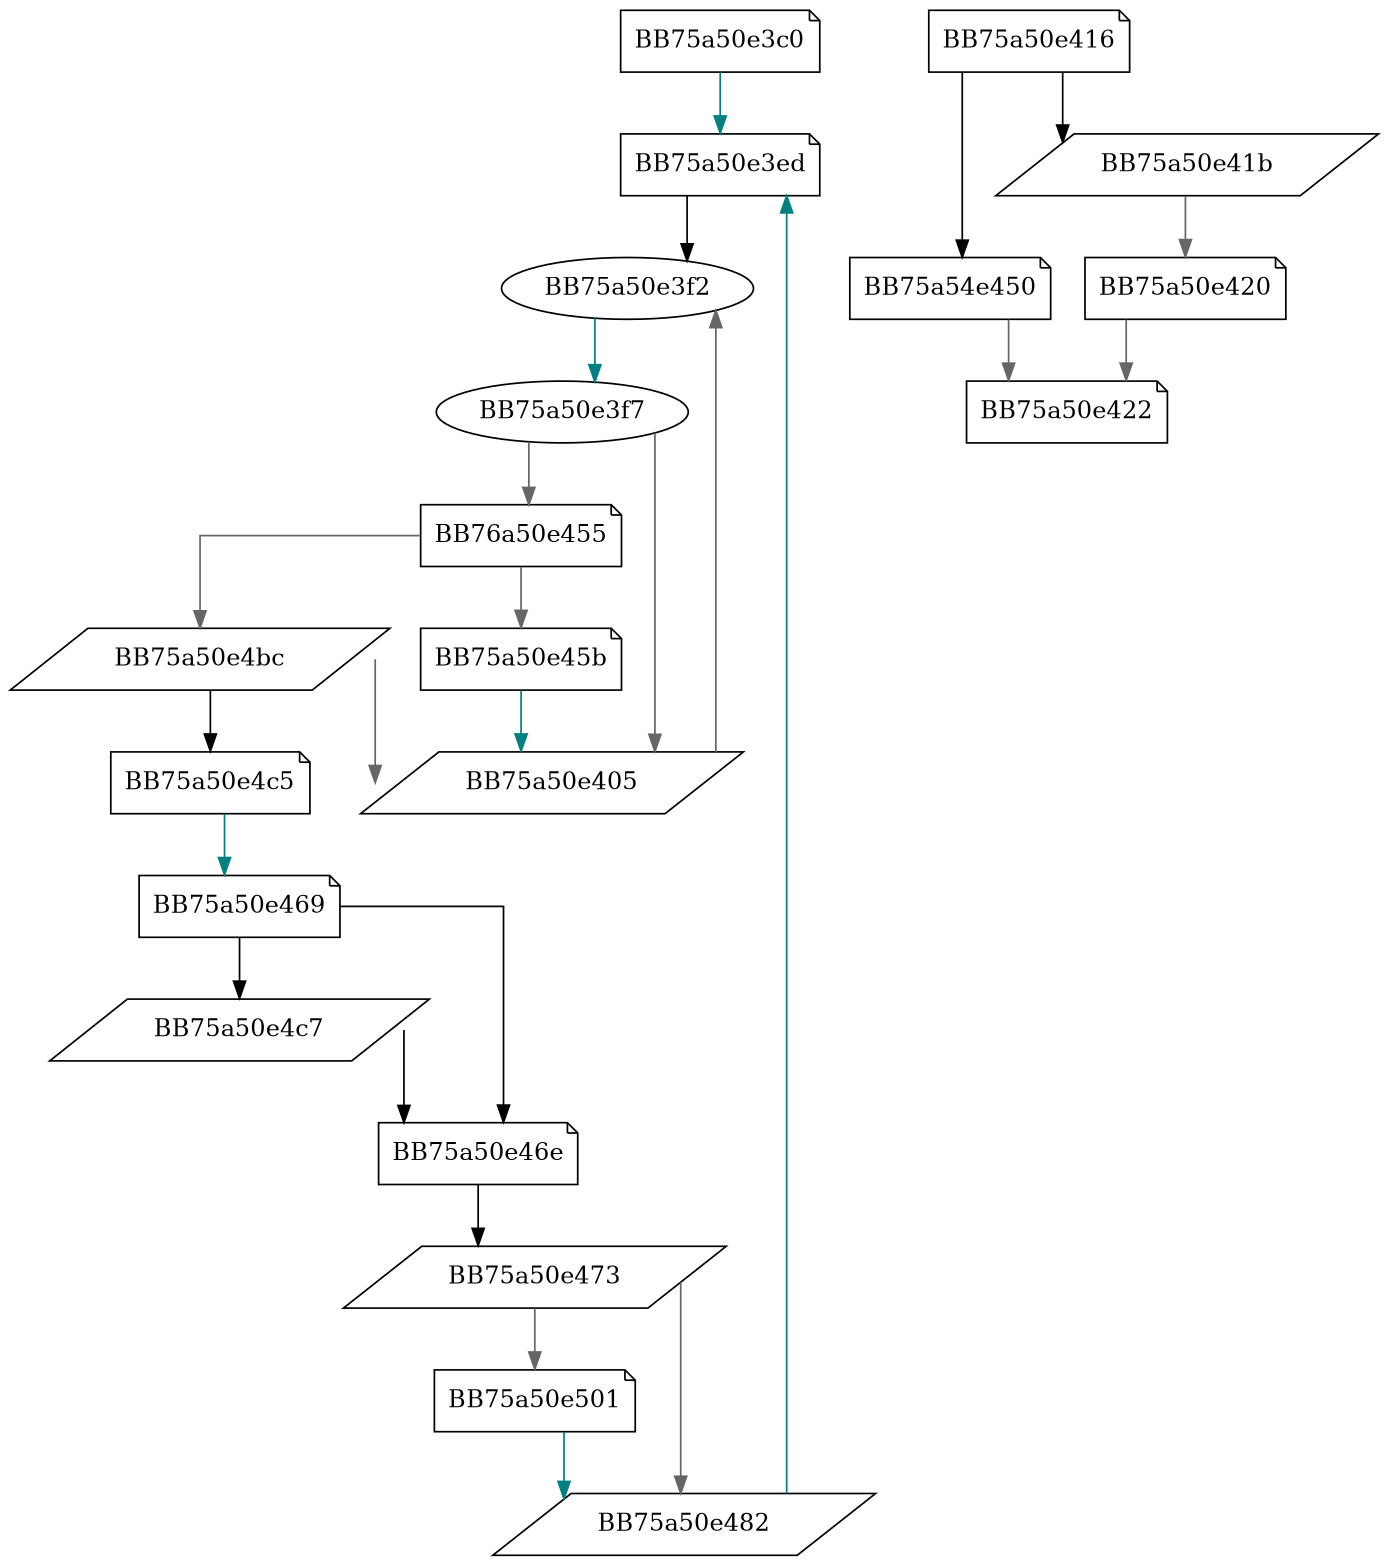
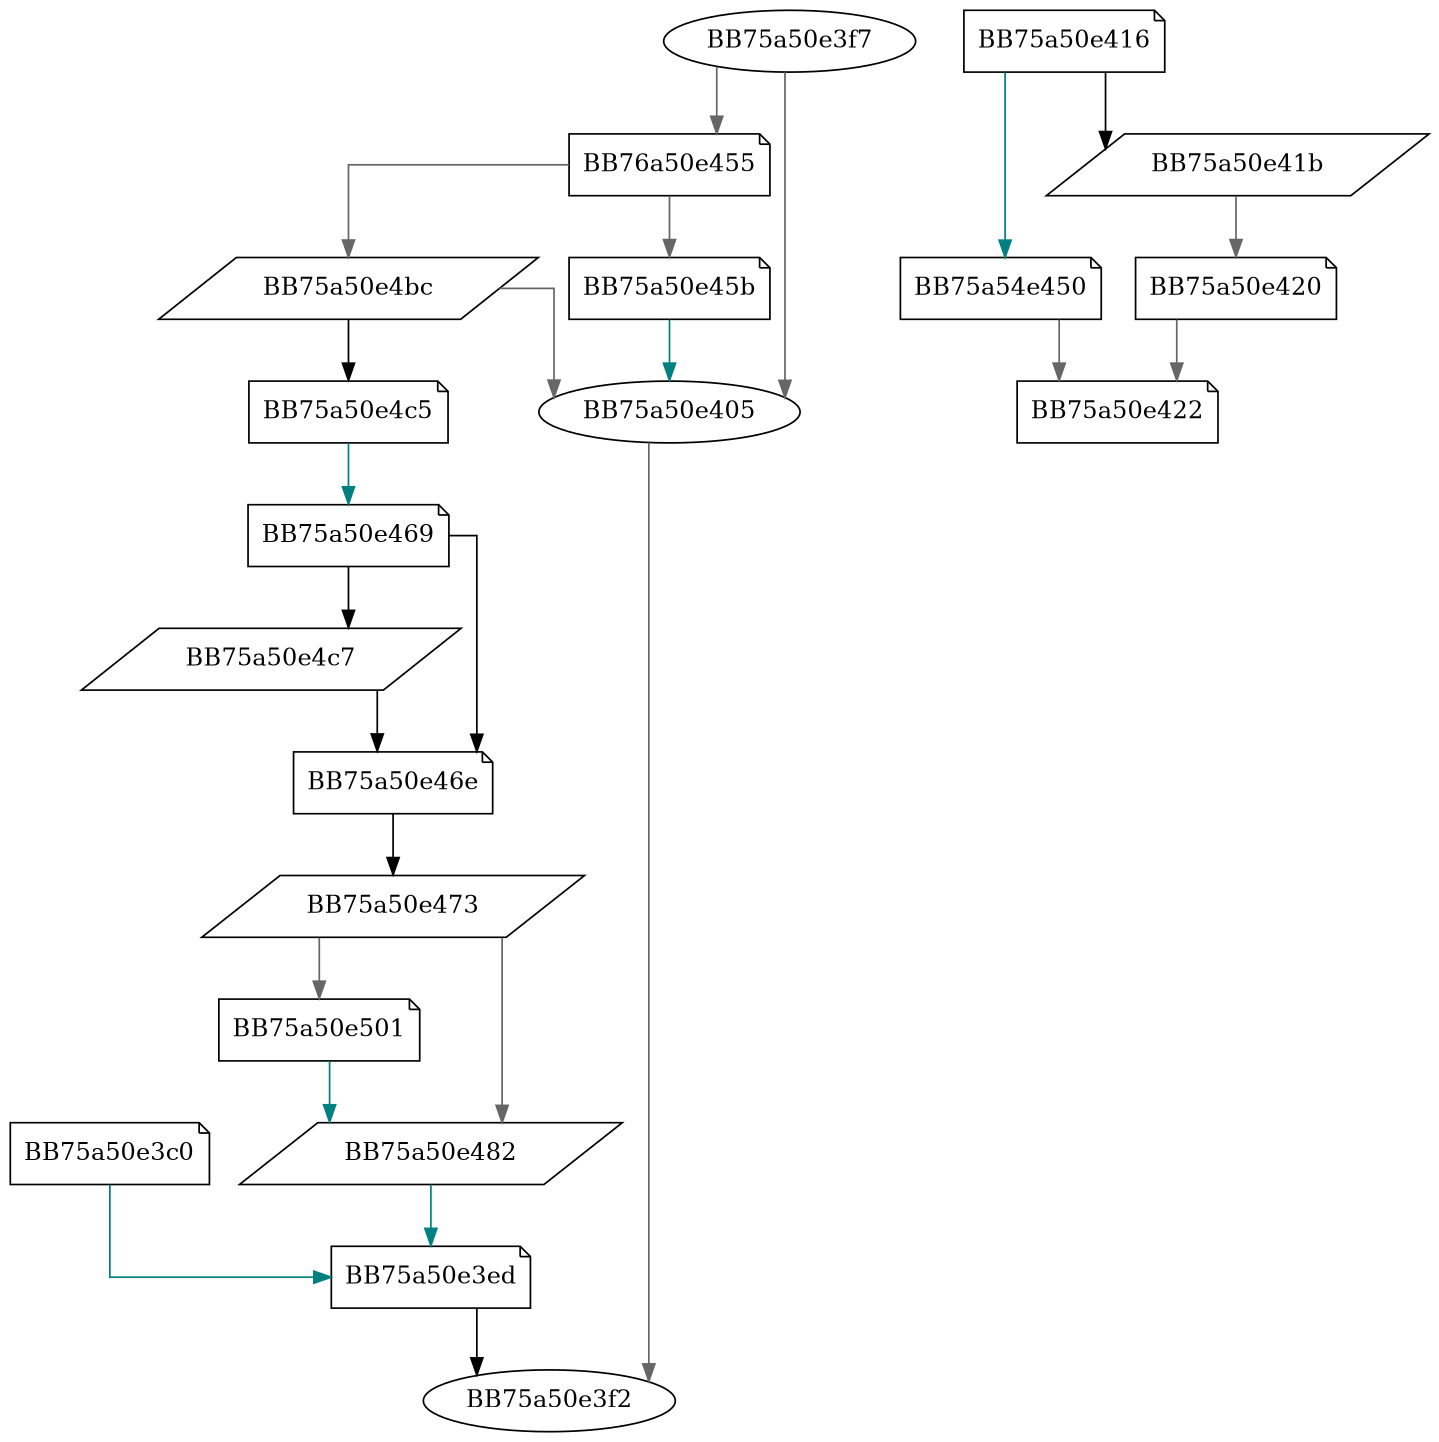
  digraph {
    splines=ortho
    node [shape=note]
    edge [color=gray40]
    BB75a50e3c0
    BB75a50e3ed
    BB75a50e3f2 [shape=ellipse]
    BB75a50e3f7 [shape=ellipse]
    n5 [label=BB75a54e450]
    BB75a50e416
    BB75a50e41b [shape=parallelogram]
    n8 [label=BB76a50e455]
-   BB75a50e405 [shape=parallelogram]
+   BB75a50e405 [shape=ellipse]
    BB75a50e422
    BB75a50e420
    BB75a50e4bc [shape=parallelogram]
    BB75a50e45b
    BB75a50e4c5
    BB75a50e469
    BB75a50e4c7 [shape=parallelogram]
    BB75a50e46e
    BB75a50e473 [shape=parallelogram]
    BB75a50e501
    BB75a50e482 [shape=parallelogram]
    BB75a50e3c0 -> BB75a50e3ed [color=teal]
    BB75a50e3ed -> BB75a50e3f2 [color=black]
-   BB75a50e3f2 -> BB75a50e3f7 [color=teal]
    BB75a50e3f7 -> n8
    BB75a50e3f7 -> BB75a50e405
    n5 -> BB75a50e422
-   BB75a50e416 -> n5 [color=black]
+   BB75a50e416 -> n5 [color=teal]
    BB75a50e416 -> BB75a50e41b [color=black]
    BB75a50e41b -> BB75a50e420
    n8 -> BB75a50e4bc
    n8 -> BB75a50e45b
    BB75a50e405 -> BB75a50e3f2
    BB75a50e420 -> BB75a50e422
    BB75a50e4bc -> BB75a50e405
    BB75a50e4bc -> BB75a50e4c5 [color=black]
    BB75a50e45b -> BB75a50e405 [color=teal]
    BB75a50e4c5 -> BB75a50e469 [color=teal]
    BB75a50e469 -> BB75a50e4c7 [color=black]
    BB75a50e469 -> BB75a50e46e [color=black]
    BB75a50e4c7 -> BB75a50e46e [color=black]
    BB75a50e46e -> BB75a50e473 [color=black]
    BB75a50e473 -> BB75a50e501
    BB75a50e473 -> BB75a50e482
    BB75a50e501 -> BB75a50e482 [color=teal]
    BB75a50e482 -> BB75a50e3ed [color=teal]
  }
